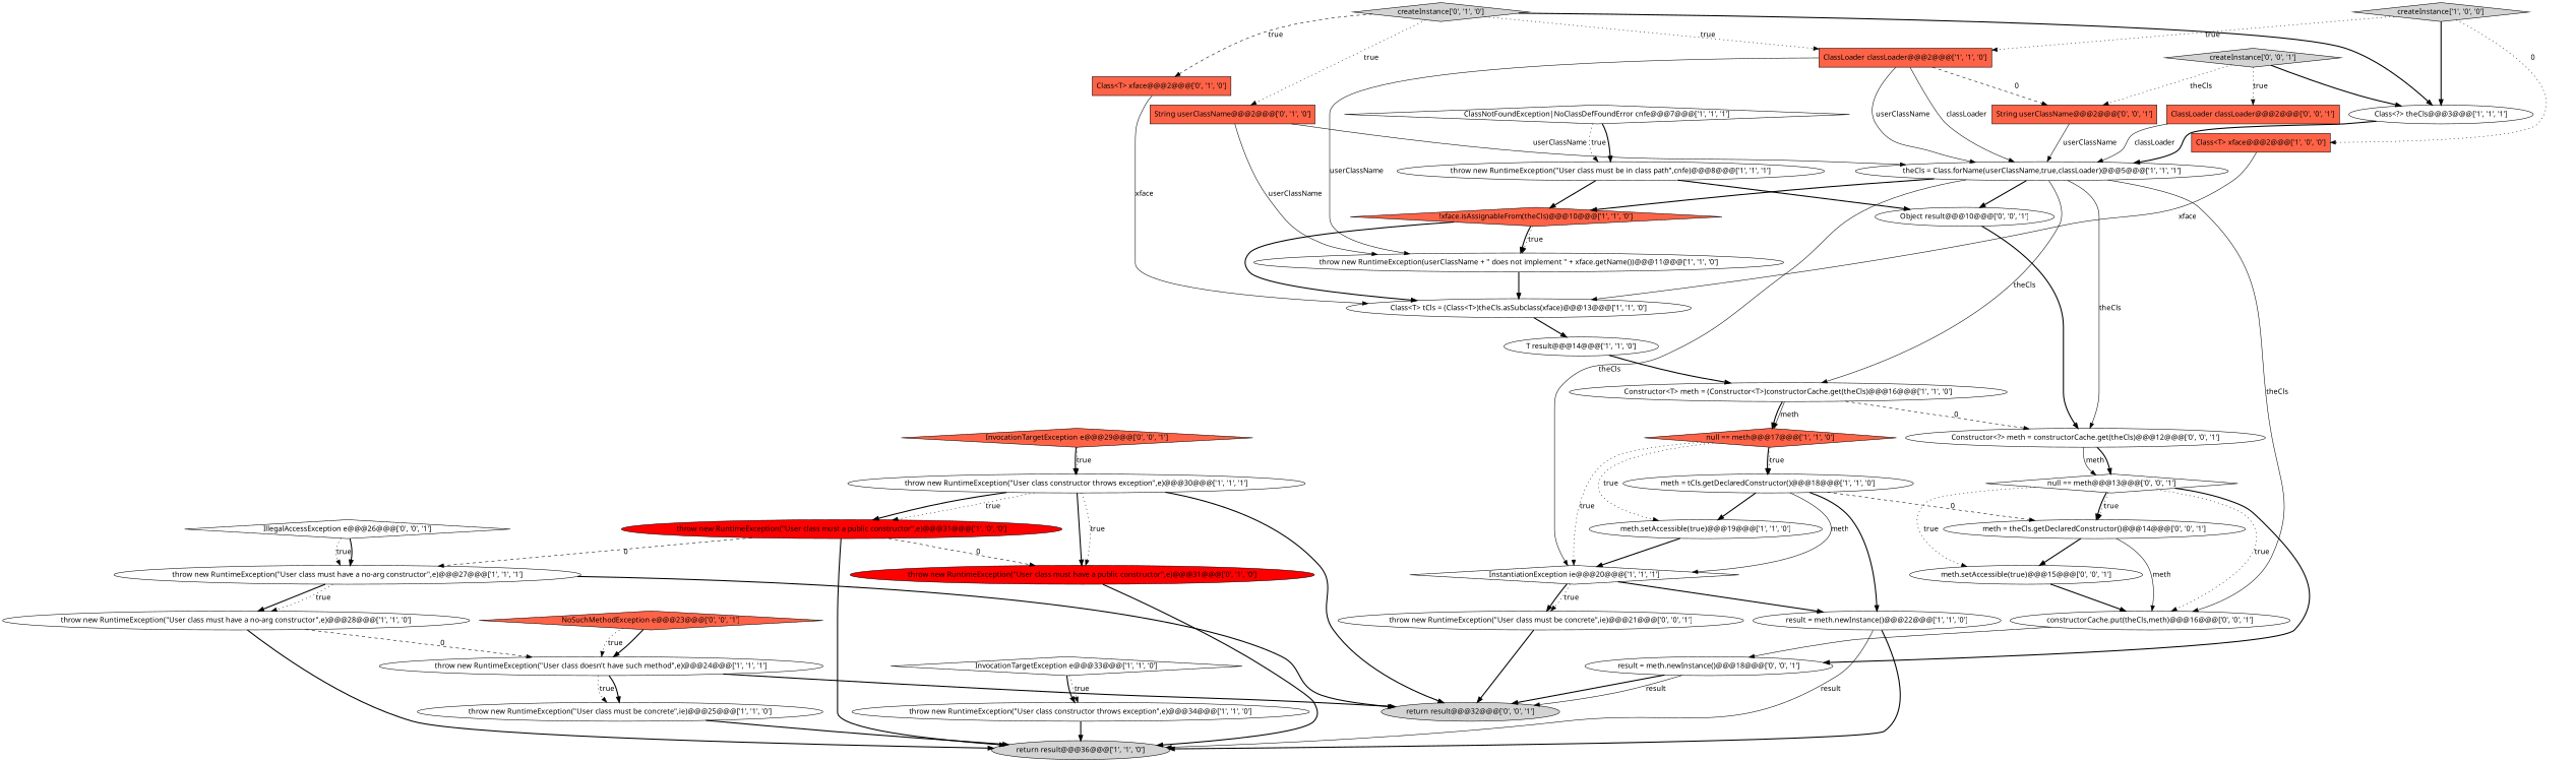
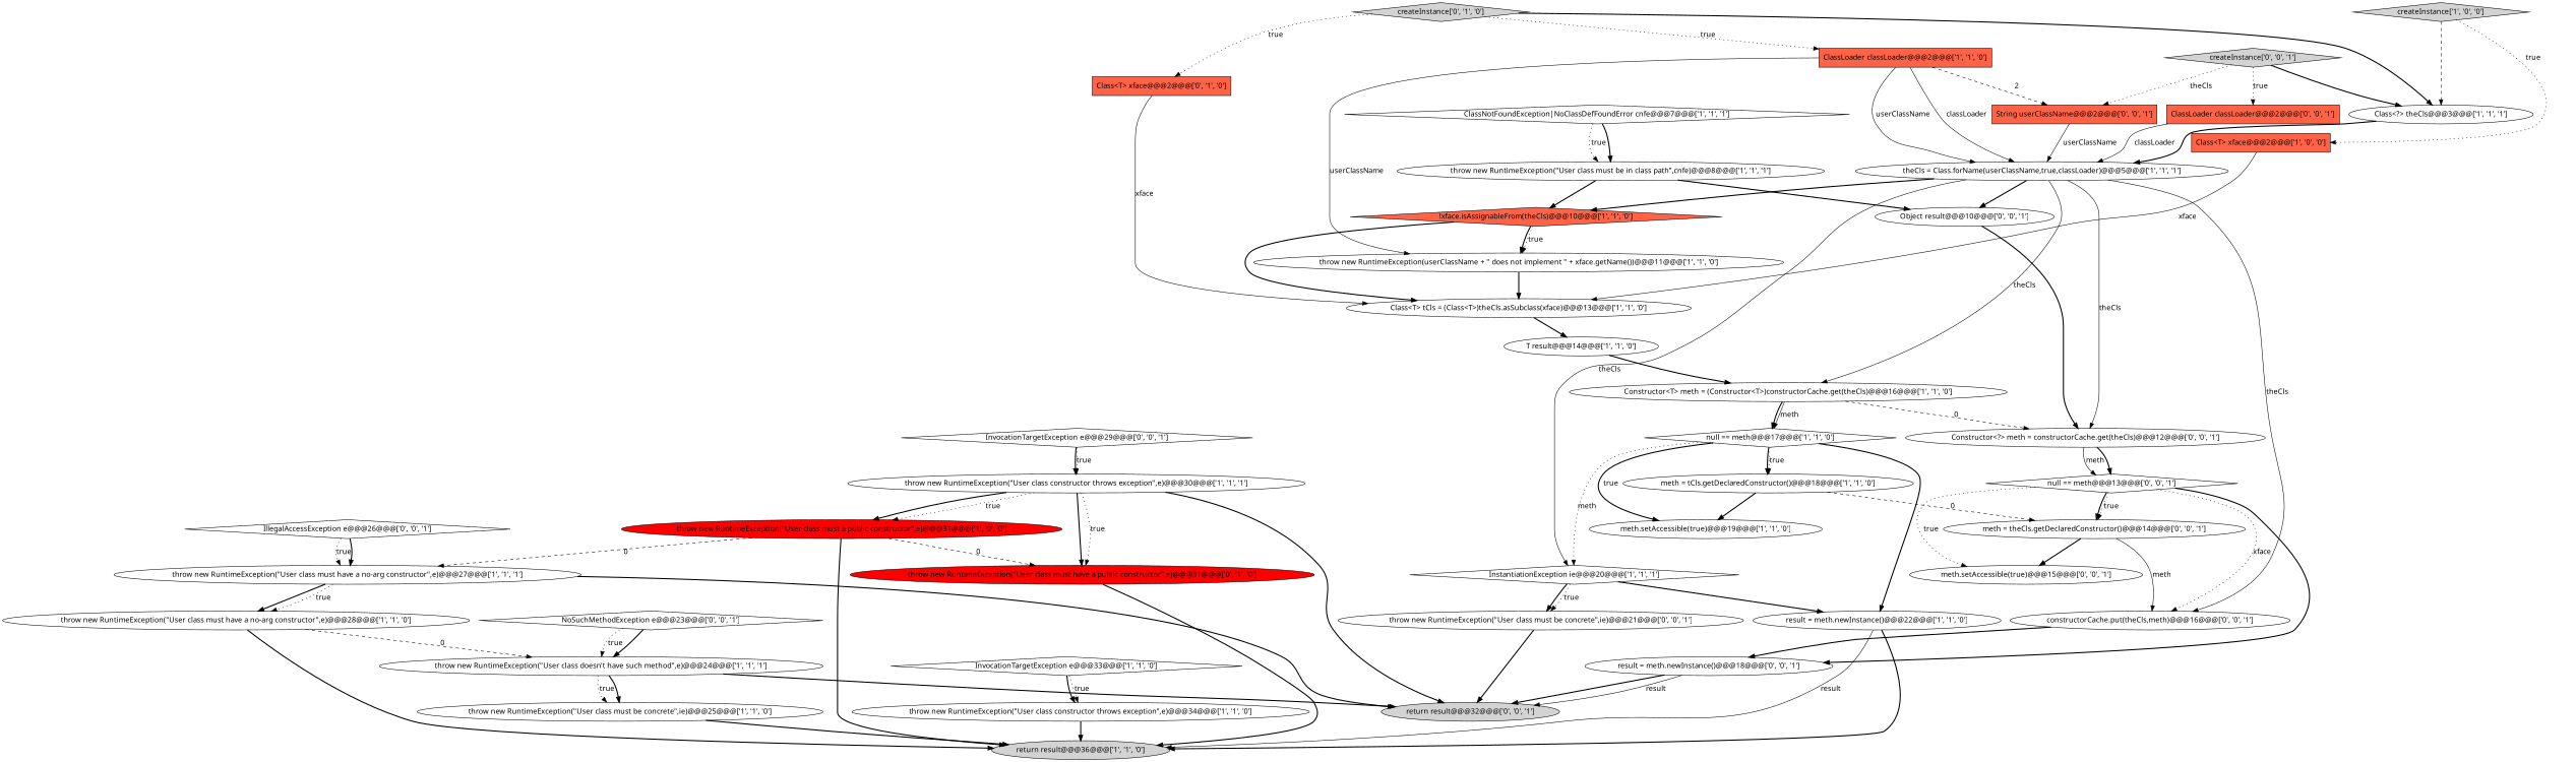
  digraph {
    fontname="Noto Sans"
    node [fillcolor=white fontname="Noto Sans" shape=ellipse style=filled]
    edge [fontname="Noto Sans" style=bold]
    n1 [label="IllegalAccessException e@@@26@@@['0', '0', '1']" shape=diamond]
    n2 [label="throw new RuntimeException(\"User class must have a no-arg constructor\",e)@@@27@@@['1', '1', '1']"]
    n3 [label="throw new RuntimeException(\"User class must have a no-arg constructor\",e)@@@28@@@['1', '1', '0']"]
    n4 [fillcolor=lightgray label="return result@@@32@@@['0', '0', '1']"]
    n5 [label="ClassNotFoundException|NoClassDefFoundError cnfe@@@7@@@['1', '1', '1']" shape=diamond]
    n6 [label="throw new RuntimeException(\"User class must be in class path\",cnfe)@@@8@@@['1', '1', '1']"]
    n7 [fillcolor=tomato label="!xface.isAssignableFrom(theCls)@@@10@@@['1', '1', '0']" shape=diamond]
    n8 [label="Object result@@@10@@@['0', '0', '1']"]
    n9 [fillcolor=lightgray label="return result@@@36@@@['1', '1', '0']"]
    n10 [label="meth.setAccessible(true)@@@19@@@['1', '1', '0']"]
    n11 [label="InstantiationException ie@@@20@@@['1', '1', '1']" shape=diamond]
    n12 [label="result = meth.newInstance()@@@22@@@['1', '1', '0']"]
    n13 [label="throw new RuntimeException(\"User class must be concrete\",ie)@@@21@@@['0', '0', '1']"]
    n14 [label="Class<?> theCls@@@3@@@['1', '1', '1']"]
    n15 [label="theCls = Class.forName(userClassName,true,classLoader)@@@5@@@['1', '1', '1']"]
    n16 [label="constructorCache.put(theCls,meth)@@@16@@@['0', '0', '1']"]
    n17 [label="Constructor<T> meth = (Constructor<T>)constructorCache.get(theCls)@@@16@@@['1', '1', '0']"]
    n18 [label="Constructor<?> meth = constructorCache.get(theCls)@@@12@@@['0', '0', '1']"]
    n19 [label="throw new RuntimeException(\"User class doesn't have such method\",e)@@@24@@@['1', '1', '1']"]
    n20 [label="throw new RuntimeException(\"User class must be concrete\",ie)@@@25@@@['1', '1', '0']"]
    n21 [fillcolor=lightgray label="createInstance['0', '1', '0']" shape=diamond]
    n22 [fillcolor=tomato label="Class<T> xface@@@2@@@['0', '1', '0']" shape=box]
-   n23 [fillcolor=tomato label="String userClassName@@@2@@@['0', '1', '0']" shape=box]
    n24 [fillcolor=tomato label="ClassLoader classLoader@@@2@@@['1', '1', '0']" shape=box]
    n25 [label="Class<T> tCls = (Class<T>)theCls.asSubclass(xface)@@@13@@@['1', '1', '0']"]
    n26 [label="throw new RuntimeException(userClassName + \" does not implement \" + xface.getName())@@@11@@@['1', '1', '0']"]
    n27 [fillcolor=tomato label="String userClassName@@@2@@@['0', '0', '1']" shape=box]
    n28 [fillcolor=red label="throw new RuntimeException(\"User class must have a public constructor\",e)@@@31@@@['0', '1', '0']"]
    n29 [fillcolor=lightgray label="createInstance['0', '0', '1']" shape=diamond]
    n30 [fillcolor=tomato label="ClassLoader classLoader@@@2@@@['0', '0', '1']" shape=box]
    n31 [label="meth.setAccessible(true)@@@15@@@['0', '0', '1']"]
    n32 [label="result = meth.newInstance()@@@18@@@['0', '0', '1']"]
    n33 [label="T result@@@14@@@['1', '1', '0']"]
    n34 [fillcolor=lightgray label="createInstance['1', '0', '0']" shape=diamond]
    n35 [fillcolor=tomato label="Class<T> xface@@@2@@@['1', '0', '0']" shape=box]
    n36 [label="throw new RuntimeException(\"User class constructor throws exception\",e)@@@30@@@['1', '1', '1']"]
    n37 [fillcolor=red label="throw new RuntimeException(\"User class must a public constructor\",e)@@@31@@@['1', '0', '0']"]
    n38 [label="null == meth@@@13@@@['0', '0', '1']" shape=diamond]
    n39 [label="meth = theCls.getDeclaredConstructor()@@@14@@@['0', '0', '1']"]
-   n40 [fillcolor=tomato label="null == meth@@@17@@@['1', '1', '0']" shape=diamond]
-   n41 [fillcolor=tomato label="InvocationTargetException e@@@29@@@['0', '0', '1']" shape=diamond]
-   n42 [fillcolor=tomato label="NoSuchMethodException e@@@23@@@['0', '0', '1']" shape=diamond]
+   n40 [label="null == meth@@@17@@@['1', '1', '0']" shape=diamond]
+   n41 [label="InvocationTargetException e@@@29@@@['0', '0', '1']" shape=diamond]
+   n42 [label="NoSuchMethodException e@@@23@@@['0', '0', '1']" shape=diamond]
    n43 [label="meth = tCls.getDeclaredConstructor()@@@18@@@['1', '1', '0']"]
    n44 [label="throw new RuntimeException(\"User class constructor throws exception\",e)@@@34@@@['1', '1', '0']"]
    n45 [label="InvocationTargetException e@@@33@@@['1', '1', '0']" shape=diamond]
    n1 -> n2 [label=true style=dotted]
    n1 -> n2
    n2 -> n3
    n2 -> n3 [label=true style=dotted]
    n2 -> n4
    n3 -> n9
    n3 -> n19 [label=0 style=dashed]
    n5 -> n6 [label=true style=dotted]
    n5 -> n6
    n6 -> n7
    n6 -> n8
    n7 -> n25
    n7 -> n26
    n7 -> n26 [label=true style=dotted]
    n8 -> n18
-   n10 -> n11
    n11 -> n12
    n11 -> n13
    n11 -> n13 [label=true style=dotted]
    n12 -> n9
    n12 -> n9 [label=result style=solid]
    n13 -> n4
    n14 -> n15
    n15 -> n7
    n15 -> n8
    n15 -> n11 [label=theCls style=solid]
    n15 -> n16 [label=theCls style=solid]
    n15 -> n17 [label=theCls style=solid]
    n15 -> n18 [label=theCls style=solid]
-   n16 -> n32 [style=solid]
+   n16 -> n32
    n17 -> n18 [label=0 style=dashed]
    n17 -> n40
    n17 -> n40 [label=meth style=solid]
    n18 -> n38 [label=meth style=solid]
    n18 -> n38
    n19 -> n4
    n19 -> n20 [label=true style=dotted]
    n19 -> n20
    n20 -> n9
    n21 -> n14
-   n21 -> n22 [label=true style=dashed]
-   n21 -> n23 [label=true style=dotted]
+   n21 -> n22 [label=true style=dotted]
    n21 -> n24 [label=true style=dotted]
    n22 -> n25 [label=xface style=solid]
-   n23 -> n15 [label=userClassName style=solid]
-   n23 -> n26 [label=userClassName style=solid]
    n24 -> n15 [label=userClassName style=solid]
    n24 -> n15 [label=classLoader style=solid]
    n24 -> n26 [label=userClassName style=solid]
-   n24 -> n27 [label=0 style=dashed]
+   n24 -> n27 [label=2 style=dashed]
    n25 -> n33
    n26 -> n25
    n27 -> n15 [label=userClassName style=solid]
    n28 -> n9
    n29 -> n14
    n29 -> n27 [label=theCls style=dotted]
    n29 -> n30 [label=true style=dotted]
    n30 -> n15 [label=classLoader style=solid]
-   n31 -> n16
    n32 -> n4 [label=result style=solid]
    n32 -> n4
    n33 -> n17
-   n34 -> n14
-   n34 -> n24 [label=true style=dotted]
-   n34 -> n35 [label=0 style=dotted]
+   n34 -> n14 [style=dashed]
+   n34 -> n35 [label=true style=dotted]
    n35 -> n25 [label=xface style=solid]
    n36 -> n4
    n36 -> n28
    n36 -> n28 [label=true style=dotted]
    n36 -> n37 [label=true style=dotted]
    n36 -> n37
    n37 -> n2 [label=0 style=dashed]
    n37 -> n9
    n37 -> n28 [label=0 style=dashed]
-   n38 -> n16 [label=true style=dotted]
+   n38 -> n16 [label=xface style=dotted]
    n38 -> n31 [label=true style=dotted]
    n38 -> n32
    n38 -> n39
    n38 -> n39 [label=true style=dotted]
    n39 -> n16 [label=meth style=solid]
    n39 -> n31
-   n40 -> n10 [label=true style=dotted]
-   n40 -> n11 [label=true style=dotted]
-   n43 -> n12
+   n40 -> n10 [label=true]
+   n40 -> n11 [label=meth style=dotted]
+   n40 -> n12
    n40 -> n43
    n40 -> n43 [label=true style=dotted]
    n41 -> n36
    n41 -> n36 [label=true style=dotted]
    n42 -> n19
    n42 -> n19 [label=true style=dotted]
    n43 -> n10
-   n43 -> n11 [label=meth style=solid]
    n43 -> n39 [label=0 style=dashed]
    n44 -> n9
    n45 -> n44 [label=true style=dotted]
    n45 -> n44
  }
